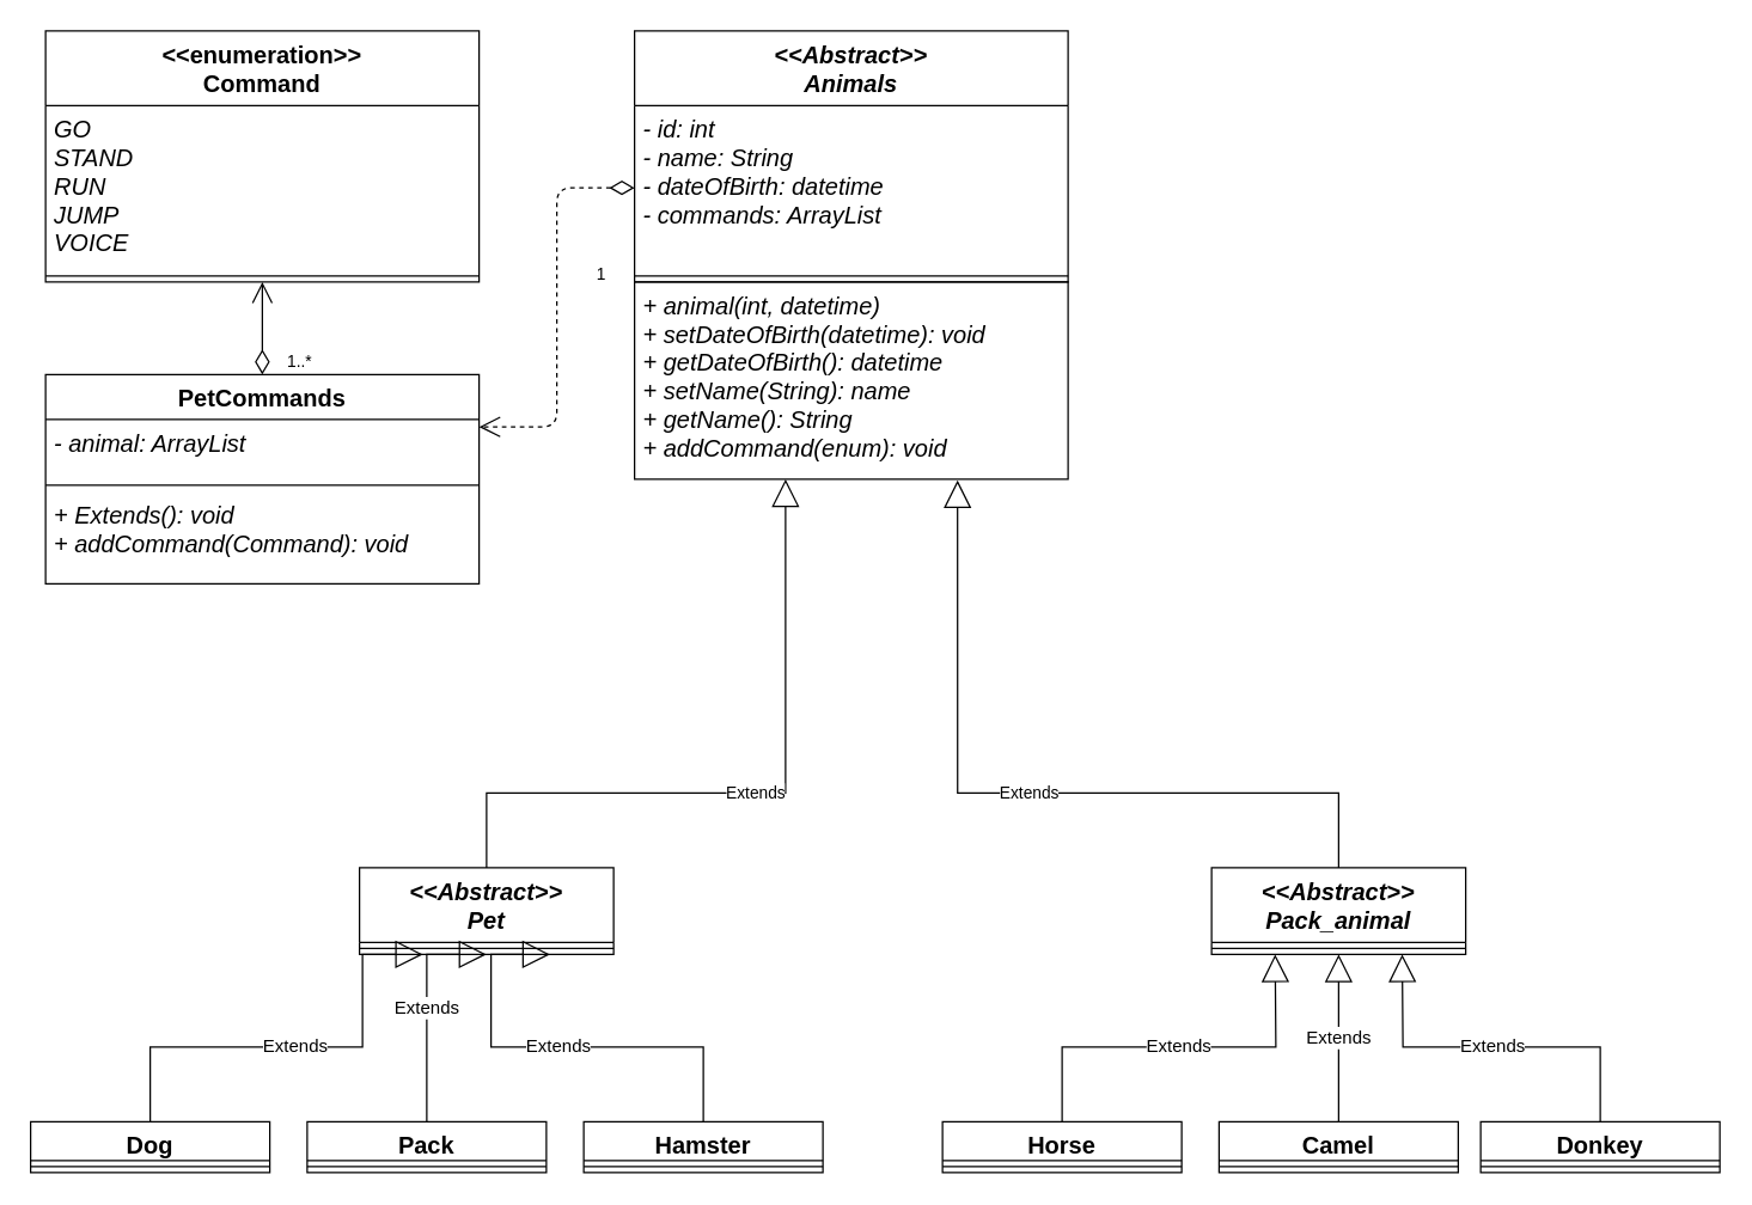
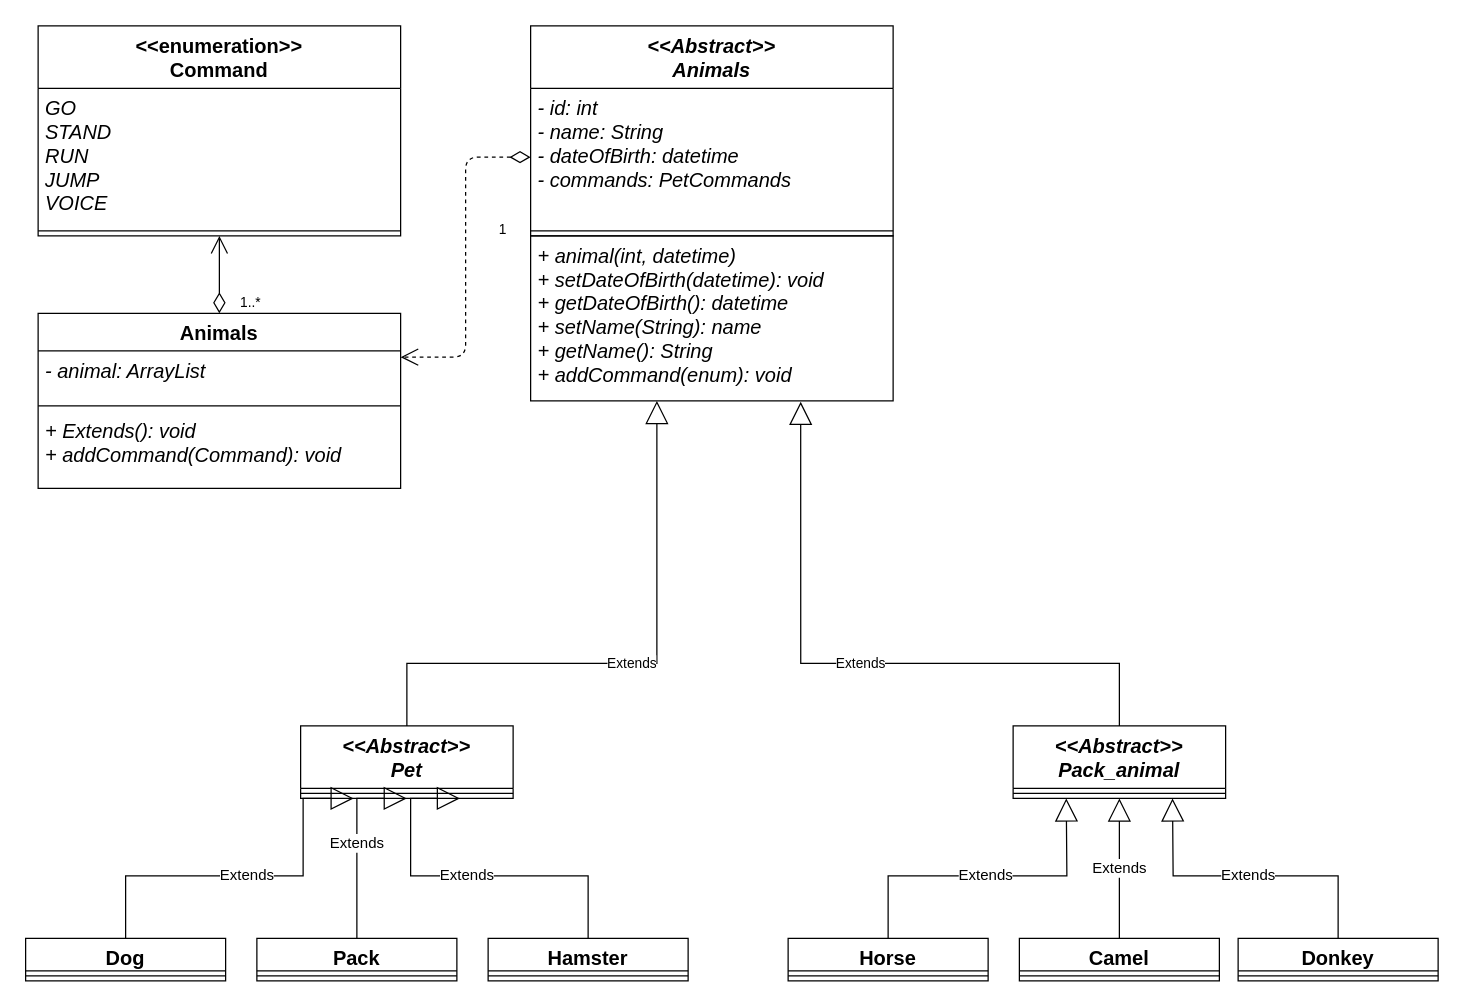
  <mxCell id="0" />
  <mxCell id="1" parent="0" />
  <mxCell id="2" value="&lt;&lt;Abstract&gt;&gt;&#10;Pet" style="swimlane;fontStyle=3;align=center;verticalAlign=top;childLayout=stackLayout;horizontal=1;startSize=50;horizontalStack=0;resizeParent=1;resizeParentMax=0;resizeLast=0;collapsible=1;marginBottom=0;fontSize=16;" vertex="1" parent="1"><mxGeometry x="240" y="580" width="170" height="58" as="geometry" /></mxCell>
  <mxCell id="3" value="" style="line;strokeWidth=1;fillColor=none;align=left;verticalAlign=middle;spacingTop=-1;spacingLeft=3;spacingRight=3;rotatable=0;labelPosition=right;points=[];portConstraint=eastwest;strokeColor=inherit;fontSize=16;" vertex="1" parent="2"><mxGeometry y="50" width="170" height="8" as="geometry" /></mxCell>
  <mxCell id="4" value="&lt;&lt;Abstract&gt;&gt;&#10;Pack_animal" style="swimlane;fontStyle=3;align=center;verticalAlign=top;childLayout=stackLayout;horizontal=1;startSize=50;horizontalStack=0;resizeParent=1;resizeParentMax=0;resizeLast=0;collapsible=1;marginBottom=0;fontSize=16;" vertex="1" parent="1"><mxGeometry x="810" y="580" width="170" height="58" as="geometry" /></mxCell>
  <mxCell id="5" value="" style="line;strokeWidth=1;fillColor=none;align=left;verticalAlign=middle;spacingTop=-1;spacingLeft=3;spacingRight=3;rotatable=0;labelPosition=right;points=[];portConstraint=eastwest;strokeColor=inherit;fontSize=16;" vertex="1" parent="4"><mxGeometry y="50" width="170" height="8" as="geometry" /></mxCell>
  <mxCell id="6" value="Pack" style="swimlane;fontStyle=1;align=center;verticalAlign=top;childLayout=stackLayout;horizontal=1;startSize=26;horizontalStack=0;resizeParent=1;resizeParentMax=0;resizeLast=0;collapsible=1;marginBottom=0;fontSize=16;" vertex="1" parent="1"><mxGeometry x="205" y="750" width="160" height="34" as="geometry" /></mxCell>
  <mxCell id="7" value="" style="line;strokeWidth=1;fillColor=none;align=left;verticalAlign=middle;spacingTop=-1;spacingLeft=3;spacingRight=3;rotatable=0;labelPosition=right;points=[];portConstraint=eastwest;strokeColor=inherit;fontSize=16;" vertex="1" parent="6"><mxGeometry y="26" width="160" height="8" as="geometry" /></mxCell>
  <mxCell id="8" value="Hamster" style="swimlane;fontStyle=1;align=center;verticalAlign=top;childLayout=stackLayout;horizontal=1;startSize=26;horizontalStack=0;resizeParent=1;resizeParentMax=0;resizeLast=0;collapsible=1;marginBottom=0;fontSize=16;" vertex="1" parent="1"><mxGeometry x="390" y="750" width="160" height="34" as="geometry" /></mxCell>
  <mxCell id="9" value="" style="line;strokeWidth=1;fillColor=none;align=left;verticalAlign=middle;spacingTop=-1;spacingLeft=3;spacingRight=3;rotatable=0;labelPosition=right;points=[];portConstraint=eastwest;strokeColor=inherit;fontSize=16;" vertex="1" parent="8"><mxGeometry y="26" width="160" height="8" as="geometry" /></mxCell>
  <mxCell id="10" value="Dog" style="swimlane;fontStyle=1;align=center;verticalAlign=top;childLayout=stackLayout;horizontal=1;startSize=26;horizontalStack=0;resizeParent=1;resizeParentMax=0;resizeLast=0;collapsible=1;marginBottom=0;fontSize=16;" vertex="1" parent="1"><mxGeometry x="20" y="750" width="160" height="34" as="geometry" /></mxCell>
  <mxCell id="11" value="" style="line;strokeWidth=1;fillColor=none;align=left;verticalAlign=middle;spacingTop=-1;spacingLeft=3;spacingRight=3;rotatable=0;labelPosition=right;points=[];portConstraint=eastwest;strokeColor=inherit;fontSize=16;" vertex="1" parent="10"><mxGeometry y="26" width="160" height="8" as="geometry" /></mxCell>
  <mxCell id="12" value="Extends" style="endArrow=block;endSize=16;endFill=0;html=1;rounded=0;fontSize=12;sourcePerimeterSpacing=8;targetPerimeterSpacing=8;exitX=0.5;exitY=0;exitDx=0;exitDy=0;entryX=0.75;entryY=1;entryDx=0;entryDy=0;edgeStyle=orthogonalEdgeStyle;" edge="1" parent="1" source="8" target="2"><mxGeometry width="160" relative="1" as="geometry"><mxPoint x="380" y="690" as="sourcePoint" /><mxPoint x="284.49" y="630.54" as="targetPoint" /><Array as="points"><mxPoint x="470" y="700" /><mxPoint x="328" y="700" /></Array></mxGeometry></mxCell>
  <mxCell id="13" value="Extends" style="endArrow=block;endSize=16;endFill=0;html=1;rounded=0;fontSize=12;sourcePerimeterSpacing=8;targetPerimeterSpacing=8;exitX=0.5;exitY=0;exitDx=0;exitDy=0;entryX=0.25;entryY=1;entryDx=0;entryDy=0;edgeStyle=orthogonalEdgeStyle;" edge="1" parent="1" target="2"><mxGeometry width="160" relative="1" as="geometry"><mxPoint x="100" y="750" as="sourcePoint" /><mxPoint x="280" y="570" as="targetPoint" /><Array as="points"><mxPoint x="100" y="700" /><mxPoint x="242" y="700" /></Array></mxGeometry></mxCell>
  <mxCell id="14" value="Horse" style="swimlane;fontStyle=1;align=center;verticalAlign=top;childLayout=stackLayout;horizontal=1;startSize=26;horizontalStack=0;resizeParent=1;resizeParentMax=0;resizeLast=0;collapsible=1;marginBottom=0;fontSize=16;" vertex="1" parent="1"><mxGeometry x="630" y="750" width="160" height="34" as="geometry" /></mxCell>
  <mxCell id="15" value="" style="line;strokeWidth=1;fillColor=none;align=left;verticalAlign=middle;spacingTop=-1;spacingLeft=3;spacingRight=3;rotatable=0;labelPosition=right;points=[];portConstraint=eastwest;strokeColor=inherit;fontSize=16;" vertex="1" parent="14"><mxGeometry y="26" width="160" height="8" as="geometry" /></mxCell>
  <mxCell id="16" value="Camel" style="swimlane;fontStyle=1;align=center;verticalAlign=top;childLayout=stackLayout;horizontal=1;startSize=26;horizontalStack=0;resizeParent=1;resizeParentMax=0;resizeLast=0;collapsible=1;marginBottom=0;fontSize=16;" vertex="1" parent="1"><mxGeometry x="815" y="750" width="160" height="34" as="geometry" /></mxCell>
  <mxCell id="17" value="" style="line;strokeWidth=1;fillColor=none;align=left;verticalAlign=middle;spacingTop=-1;spacingLeft=3;spacingRight=3;rotatable=0;labelPosition=right;points=[];portConstraint=eastwest;strokeColor=inherit;fontSize=16;" vertex="1" parent="16"><mxGeometry y="26" width="160" height="8" as="geometry" /></mxCell>
  <mxCell id="18" value="Donkey" style="swimlane;fontStyle=1;align=center;verticalAlign=top;childLayout=stackLayout;horizontal=1;startSize=26;horizontalStack=0;resizeParent=1;resizeParentMax=0;resizeLast=0;collapsible=1;marginBottom=0;fontSize=16;" vertex="1" parent="1"><mxGeometry x="990" y="750" width="160" height="34" as="geometry" /></mxCell>
  <mxCell id="19" value="" style="line;strokeWidth=1;fillColor=none;align=left;verticalAlign=middle;spacingTop=-1;spacingLeft=3;spacingRight=3;rotatable=0;labelPosition=right;points=[];portConstraint=eastwest;strokeColor=inherit;fontSize=16;" vertex="1" parent="18"><mxGeometry y="26" width="160" height="8" as="geometry" /></mxCell>
  <mxCell id="20" value="Extends" style="endArrow=block;endSize=16;endFill=0;html=1;rounded=0;fontSize=12;sourcePerimeterSpacing=8;targetPerimeterSpacing=8;exitX=0.5;exitY=0;exitDx=0;exitDy=0;entryX=0.25;entryY=1;entryDx=0;entryDy=0;" edge="1" parent="1" source="14" target="4"><mxGeometry width="160" relative="1" as="geometry"><mxPoint x="760" y="690" as="sourcePoint" /><mxPoint x="855.05" y="574.18" as="targetPoint" /><Array as="points"><mxPoint x="710" y="700" /><mxPoint x="853" y="700" /></Array></mxGeometry></mxCell>
  <mxCell id="21" value="Extends" style="endArrow=block;endSize=16;endFill=0;html=1;rounded=0;fontSize=12;sourcePerimeterSpacing=8;targetPerimeterSpacing=8;exitX=0.5;exitY=0;exitDx=0;exitDy=0;entryX=0.5;entryY=1;entryDx=0;entryDy=0;" edge="1" parent="1" source="16" target="4"><mxGeometry width="160" relative="1" as="geometry"><mxPoint x="720" y="750" as="sourcePoint" /><mxPoint x="895.34" y="575.044" as="targetPoint" /></mxGeometry></mxCell>
  <mxCell id="22" value="Extends" style="endArrow=block;endSize=16;endFill=0;html=1;rounded=0;fontSize=12;sourcePerimeterSpacing=8;targetPerimeterSpacing=8;exitX=0.5;exitY=0;exitDx=0;exitDy=0;entryX=0.75;entryY=1;entryDx=0;entryDy=0;" edge="1" parent="1" source="18" target="4"><mxGeometry width="160" relative="1" as="geometry"><mxPoint x="900" y="750" as="sourcePoint" /><mxPoint x="935" y="540" as="targetPoint" /><Array as="points"><mxPoint x="1070" y="700" /><mxPoint x="938" y="700" /></Array></mxGeometry></mxCell>
  <mxCell id="23" value="&lt;&lt;Abstract&gt;&gt;&#10;Animals" style="swimlane;fontStyle=3;align=center;verticalAlign=top;childLayout=stackLayout;horizontal=1;startSize=50;horizontalStack=0;resizeParent=1;resizeParentMax=0;resizeLast=0;collapsible=1;marginBottom=0;fontSize=16;" vertex="1" parent="1"><mxGeometry x="424" y="20" width="290" height="168" as="geometry"><mxRectangle x="420" y="210" width="140" height="50" as="alternateBounds" /></mxGeometry></mxCell>
- <mxCell id="24" value="- id: int&#10;- name: String&#10;- dateOfBirth: datetime&#10;- commands: ArrayList" style="text;strokeColor=none;fillColor=none;align=left;verticalAlign=top;spacingLeft=4;spacingRight=4;overflow=hidden;rotatable=0;points=[[0,0.5],[1,0.5]];portConstraint=eastwest;fontSize=16;fontStyle=2" vertex="1" parent="23"><mxGeometry y="50" width="290" height="110" as="geometry" /></mxCell>
+ <mxCell id="24" value="- id: int&#10;- name: String&#10;- dateOfBirth: datetime&#10;- commands: PetCommands" style="text;strokeColor=none;fillColor=none;align=left;verticalAlign=top;spacingLeft=4;spacingRight=4;overflow=hidden;rotatable=0;points=[[0,0.5],[1,0.5]];portConstraint=eastwest;fontSize=16;fontStyle=2" vertex="1" parent="23"><mxGeometry y="50" width="290" height="110" as="geometry" /></mxCell>
  <mxCell id="25" value="" style="line;strokeWidth=1;fillColor=none;align=left;verticalAlign=middle;spacingTop=-1;spacingLeft=3;spacingRight=3;rotatable=0;labelPosition=right;points=[];portConstraint=eastwest;strokeColor=inherit;fontSize=16;" vertex="1" parent="23"><mxGeometry y="160" width="290" height="8" as="geometry" /></mxCell>
  <mxCell id="26" value="Extends" style="endArrow=block;endSize=16;endFill=0;html=1;rounded=0;exitX=0.5;exitY=0;exitDx=0;exitDy=0;entryX=0.745;entryY=1.005;entryDx=0;entryDy=0;entryPerimeter=0;edgeStyle=orthogonalEdgeStyle;" edge="1" parent="1" source="4" target="37"><mxGeometry width="160" relative="1" as="geometry"><mxPoint x="275" y="528" as="sourcePoint" /><mxPoint x="584.13" y="419.968" as="targetPoint" /><Array as="points"><mxPoint x="895" y="530" /><mxPoint x="640" y="530" /></Array></mxGeometry></mxCell>
  <mxCell id="27" value="Extends" style="endArrow=block;endSize=16;endFill=0;html=1;rounded=0;fontSize=12;sourcePerimeterSpacing=8;targetPerimeterSpacing=8;exitX=0.5;exitY=0;exitDx=0;exitDy=0;edgeStyle=orthogonalEdgeStyle;entryX=0.5;entryY=1;entryDx=0;entryDy=0;" edge="1" parent="1" source="6" target="2"><mxGeometry width="160" relative="1" as="geometry"><mxPoint x="520" y="760" as="sourcePoint" /><mxPoint x="285" y="570" as="targetPoint" /><Array as="points"><mxPoint x="285" y="670" /><mxPoint x="285" y="670" /></Array></mxGeometry></mxCell>
- <mxCell id="28" value="PetCommands" style="swimlane;fontStyle=1;align=center;verticalAlign=top;childLayout=stackLayout;horizontal=1;startSize=30;horizontalStack=0;resizeParent=1;resizeParentMax=0;resizeLast=0;collapsible=1;marginBottom=0;fontSize=16;" vertex="1" parent="1"><mxGeometry x="30" y="250" width="290" height="140" as="geometry" /></mxCell>
+ <mxCell id="28" value="Animals" style="swimlane;fontStyle=1;align=center;verticalAlign=top;childLayout=stackLayout;horizontal=1;startSize=30;horizontalStack=0;resizeParent=1;resizeParentMax=0;resizeLast=0;collapsible=1;marginBottom=0;fontSize=16;" vertex="1" parent="1"><mxGeometry x="30" y="250" width="290" height="140" as="geometry" /></mxCell>
  <mxCell id="29" value="- animal: ArrayList" style="text;strokeColor=none;fillColor=none;align=left;verticalAlign=top;spacingLeft=4;spacingRight=4;overflow=hidden;rotatable=0;points=[[0,0.5],[1,0.5]];portConstraint=eastwest;fontSize=16;fontStyle=2" vertex="1" parent="28"><mxGeometry y="30" width="290" height="40" as="geometry" /></mxCell>
  <mxCell id="30" value="" style="line;strokeWidth=1;fillColor=none;align=left;verticalAlign=middle;spacingTop=-1;spacingLeft=3;spacingRight=3;rotatable=0;labelPosition=right;points=[];portConstraint=eastwest;strokeColor=inherit;fontSize=16;" vertex="1" parent="28"><mxGeometry y="70" width="290" height="8" as="geometry" /></mxCell>
  <mxCell id="31" value="+ Extends(): void&#10;+ addCommand(Command): void" style="text;strokeColor=none;fillColor=none;align=left;verticalAlign=top;spacingLeft=4;spacingRight=4;overflow=hidden;rotatable=0;points=[[0,0.5],[1,0.5]];portConstraint=eastwest;fontSize=16;fontStyle=2" vertex="1" parent="28"><mxGeometry y="78" width="290" height="62" as="geometry" /></mxCell>
  <mxCell id="32" value="&lt;&lt;enumeration&gt;&gt;&#10;Command" style="swimlane;fontStyle=1;align=center;verticalAlign=top;childLayout=stackLayout;horizontal=1;startSize=50;horizontalStack=0;resizeParent=1;resizeParentMax=0;resizeLast=0;collapsible=1;marginBottom=0;fontSize=16;" vertex="1" parent="1"><mxGeometry x="30" y="20" width="290" height="168" as="geometry" /></mxCell>
  <mxCell id="33" value="GO&#10;STAND&#10;RUN&#10;JUMP&#10;VOICE" style="text;strokeColor=none;fillColor=none;align=left;verticalAlign=top;spacingLeft=4;spacingRight=4;overflow=hidden;rotatable=0;points=[[0,0.5],[1,0.5]];portConstraint=eastwest;fontSize=16;fontStyle=2" vertex="1" parent="32"><mxGeometry y="50" width="290" height="110" as="geometry" /></mxCell>
  <mxCell id="34" value="" style="line;strokeWidth=1;fillColor=none;align=left;verticalAlign=middle;spacingTop=-1;spacingLeft=3;spacingRight=3;rotatable=0;labelPosition=right;points=[];portConstraint=eastwest;strokeColor=inherit;fontSize=16;" vertex="1" parent="32"><mxGeometry y="160" width="290" height="8" as="geometry" /></mxCell>
  <mxCell id="35" value="1..*" style="endArrow=open;html=1;endSize=12;startArrow=diamondThin;startSize=14;startFill=0;edgeStyle=orthogonalEdgeStyle;align=left;verticalAlign=bottom;exitX=0.5;exitY=0;exitDx=0;exitDy=0;entryX=0.5;entryY=1;entryDx=0;entryDy=0;" edge="1" parent="1" source="28" target="32"><mxGeometry x="-1" y="-15" relative="1" as="geometry"><mxPoint x="560" y="238" as="sourcePoint" /><mxPoint x="720" y="238" as="targetPoint" /><mxPoint as="offset" /></mxGeometry></mxCell>
  <mxCell id="36" value="1" style="endArrow=open;html=1;endSize=12;startArrow=diamondThin;startSize=14;startFill=0;edgeStyle=orthogonalEdgeStyle;align=left;verticalAlign=bottom;exitX=0;exitY=0.5;exitDx=0;exitDy=0;entryX=1;entryY=0.25;entryDx=0;entryDy=0;dashed=1;" edge="1" parent="1" source="24" target="28"><mxGeometry x="-0.102" y="25" relative="1" as="geometry"><mxPoint x="360" y="268" as="sourcePoint" /><mxPoint x="520" y="268" as="targetPoint" /><mxPoint as="offset" /></mxGeometry></mxCell>
  <mxCell id="37" value="+ animal(int, datetime)&#10;+ setDateOfBirth(datetime): void&#10;+ getDateOfBirth(): datetime&#10;+ setName(String): name&#10;+ getName(): String&#10;+ addCommand(enum): void" style="text;strokeColor=default;fillColor=none;align=left;verticalAlign=top;spacingLeft=4;spacingRight=4;overflow=hidden;rotatable=0;points=[[0,0.5],[1,0.5]];portConstraint=eastwest;fontSize=16;fontStyle=2" vertex="1" parent="1"><mxGeometry x="424" y="188" width="290" height="132" as="geometry" /></mxCell>
  <mxCell id="38" value="Extends" style="endArrow=block;endSize=16;endFill=0;html=1;rounded=0;entryX=0.745;entryY=1.005;entryDx=0;entryDy=0;entryPerimeter=0;edgeStyle=orthogonalEdgeStyle;exitX=0.5;exitY=0;exitDx=0;exitDy=0;" edge="1" parent="1" source="2"><mxGeometry width="160" relative="1" as="geometry"><mxPoint x="370" y="560" as="sourcePoint" /><mxPoint x="525" y="320" as="targetPoint" /><Array as="points"><mxPoint x="325" y="530" /><mxPoint x="525" y="530" /></Array></mxGeometry></mxCell>
